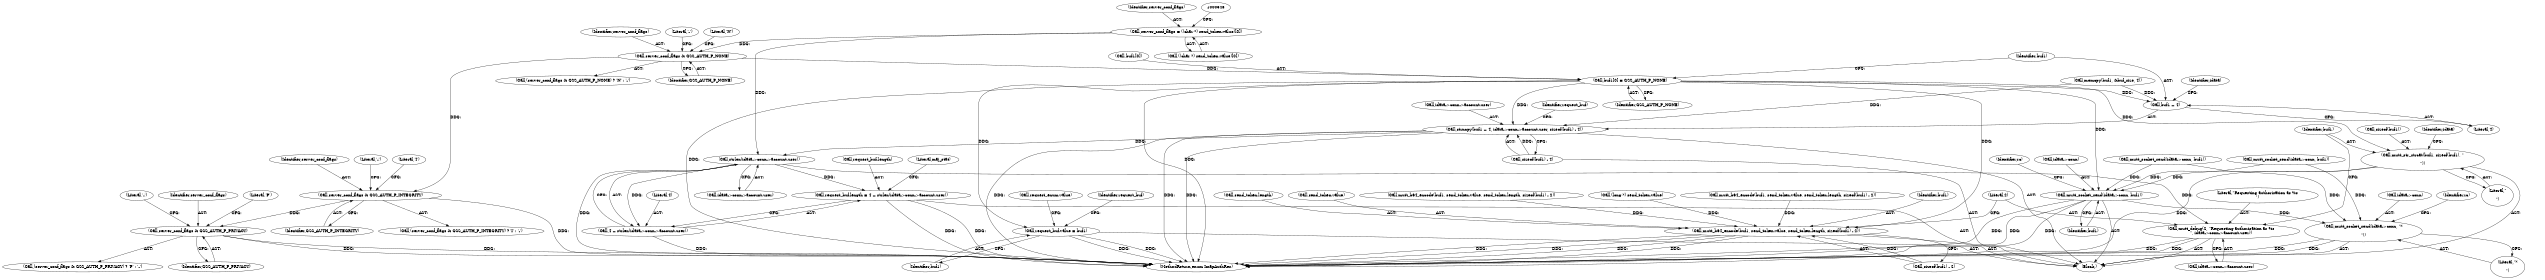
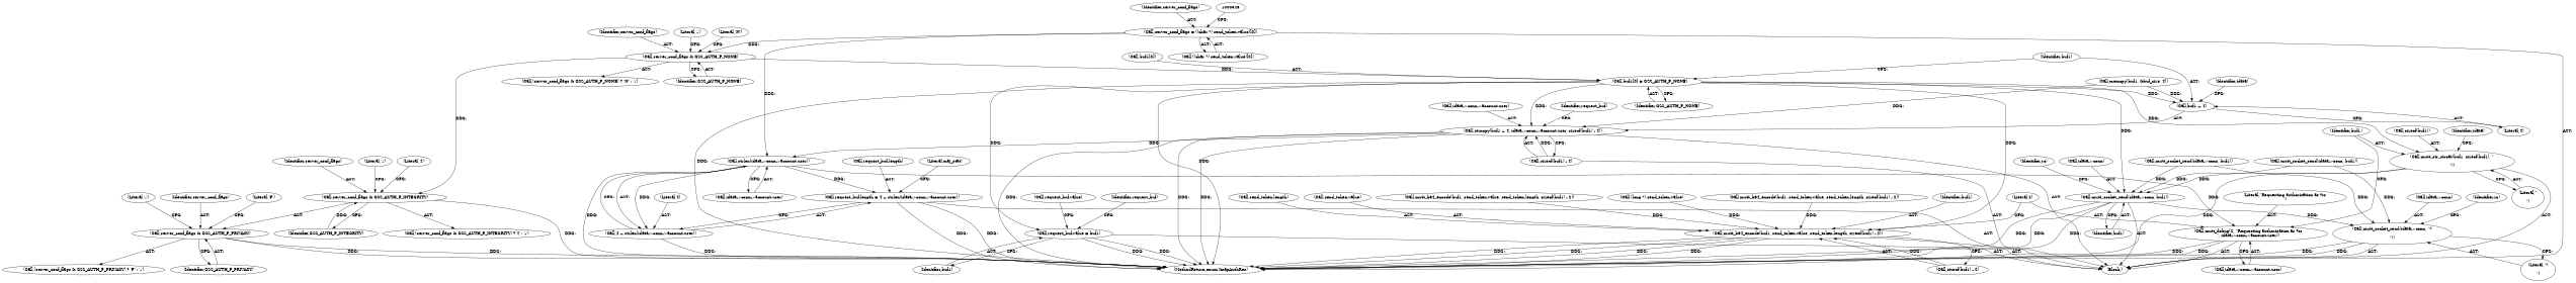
  digraph {
    n1 [label="(Call,server_conf_flags = ((char *) send_token.value)[0])"]
    n2 [label="(Call,server_conf_flags & GSS_AUTH_P_NONE)"]
    n3 [label="(Call,((char *) send_token.value)[0])"]
    n4 [label="(Block,)"]
    n5 [label="(Call,strlen(idata->conn->account.user))"]
    n6 [label="(Call,server_conf_flags & GSS_AUTH_P_INTEGRITY)"]
    n7 [label="(Call,buf1[0] = GSS_AUTH_P_NONE)"]
    n8 [label="(Call,(server_conf_flags & GSS_AUTH_P_NONE) ? 'N' : '-')"]
    n9 [label="(Identifier,GSS_AUTH_P_NONE)"]
    n10 [label="(MethodReturn,enum ImapAuthRes)"]
    n11 [label="(Call,server_conf_flags & GSS_AUTH_P_PRIVACY)"]
    n12 [label="(Identifier,GSS_AUTH_P_INTEGRITY)"]
    n13 [label="(Call,(server_conf_flags & GSS_AUTH_P_INTEGRITY) ? 'I' : '-')"]
    n14 [label="(Call,strncpy(buf1 + 4, idata->conn->account.user, sizeof(buf1) - 4))"]
    n15 [label="(Call,buf1 + 4)"]
    n16 [label="(Call,request_buf.value = buf1)"]
    n17 [label="(Call,mutt_b64_encode(buf1, send_token.value, send_token.length, sizeof(buf1) - 2))"]
    n18 [label="(Call,mutt_str_strcat(buf1, sizeof(buf1), \"\r\n\"))"]
    n19 [label="(Call,mutt_socket_send(idata->conn, buf1))"]
    n20 [label="(Identifier,GSS_AUTH_P_NONE)"]
    n21 [label="(Identifier,GSS_AUTH_P_PRIVACY)"]
    n22 [label="(Call,(server_conf_flags & GSS_AUTH_P_PRIVACY) ? 'P' : '-')"]
    n23 [label="(Call,sizeof(buf1) - 4)"]
    n24 [label="(Literal,4)"]
    n25 [label="(Identifier,buf1)"]
    n26 [label="(Call,sizeof(buf1) - 2)"]
    n27 [label="(Literal,\"\r\n\")"]
    n28 [label="(Call,mutt_socket_send(idata->conn, \"*\r\n\"))"]
    n29 [label="(Identifier,buf1)"]
    n30 [label="(Call,request_buf.length = 4 + strlen(idata->conn->account.user))"]
    n31 [label="(Call,4 + strlen(idata->conn->account.user))"]
    n32 [label="(Call,mutt_debug(2, \"Requesting authorisation as %s\n\", idata->conn->account.user))"]
    n33 [label="(Call,idata->conn->account.user)"]
    n34 [label="(Call,idata->conn->account.user)"]
    n35 [label="(Literal,\"*\r\n\")"]
    n36 [label="(Identifier,idata)"]
    n37 [label="(Literal,'-')"]
    n38 [label="(Call,request_buf.length)"]
    n39 [label="(Literal,4)"]
    n40 [label="(Literal,'I')"]
    n41 [label="(Call,buf1[0])"]
    n42 [label="(Call,memcpy(buf1, &buf_size, 4))"]
    n43 [label="(Identifier,buf1)"]
    n44 [label="(Literal,maj_stat)"]
    n45 [label="(Identifier,idata)"]
    n46 [label="(Identifier,server_conf_flags)"]
    n47 [label="(Identifier,server_conf_flags)"]
    n48 [label="(Call,mutt_b64_encode(buf1, send_token.value, send_token.length, sizeof(buf1) - 2))"]
    n49 [label="(Identifier,rc)"]
    n50 [label="(Call,mutt_socket_send(idata->conn, buf1))"]
    n51 [label="(Identifier,server_conf_flags)"]
-   n52 [label="(Call,request_enum.value)"]
+   n52 [label="(Call,request_buf.value)"]
    n53 [label="(Identifier,rc)"]
    n54 [label="(Call,(long *) send_token.value)"]
    n55 [label="(Call,mutt_socket_send(idata->conn, buf1))"]
    n56 [label="(Literal,2)"]
    n57 [label="(Identifier,request_buf)"]
    n58 [label="(Identifier,buf1)"]
    n59 [label="(Call,idata->conn)"]
    n60 [label="(Literal,'P')"]
    n61 [label="(Call,idata->conn->account.user)"]
    n62 [label="(Call,sizeof(buf1))"]
    n63 [label="(Call,mutt_b64_encode(buf1, send_token.value, send_token.length, sizeof(buf1) - 2))"]
    n64 [label="(Identifier,buf1)"]
    n65 [label="(Identifier,server_conf_flags)"]
    n66 [label="(Call,idata->conn)"]
    n67 [label="(Call,send_token.length)"]
    n68 [label="(Literal,'-')"]
    n69 [label="(Literal,'-')"]
    n70 [label="(Identifier,request_buf)"]
    n71 [label="(Literal,'N')"]
    n72 [label="(Literal,\"Requesting authorisation as %s\n\")"]
    n73 [label="(Call,send_token.value)"]
    1000548
    n1 -> n2 [label="DDG: "]
    n1 -> n3 [label="AST: "]
+   n1 -> n4 [label="AST: "]
    n1 -> n5 [label="DDG: "]
    n2 -> n6 [label="DDG: "]
    n2 -> n7 [label="DDG: "]
    n2 -> n8 [label="AST: "]
    n2 -> n9 [label="CFG: "]
    n3 -> n1 [label="AST: "]
    n5 -> n10 [label="DDG: "]
    n5 -> n30 [label="DDG: "]
    n5 -> n31 [label="AST: "]
    n5 -> n31 [label="DDG: "]
    n5 -> n32 [label="DDG: "]
    n5 -> n33 [label="CFG: "]
    n6 -> n10 [label="DDG: "]
-   n6 -> n11 [label="DDG: "]
+   n6 -> n11 [label="AST: "]
    n6 -> n12 [label="CFG: "]
    n6 -> n13 [label="AST: "]
    n7 -> n10 [label="DDG: "]
    n7 -> n10 [label="DDG: "]
    n7 -> n14 [label="DDG: "]
    n7 -> n15 [label="DDG: "]
    n7 -> n16 [label="DDG: "]
    n7 -> n17 [label="DDG: "]
    n7 -> n18 [label="DDG: "]
    n7 -> n19 [label="DDG: "]
    n7 -> n20 [label="CFG: "]
    n9 -> n2 [label="AST: "]
    n11 -> n10 [label="DDG: "]
    n11 -> n10 [label="DDG: "]
    n11 -> n21 [label="CFG: "]
    n11 -> n22 [label="AST: "]
-   n12 -> n6 [label="AST: "]
+   n12 -> n6 [label="DDG: "]
    n14 -> n4 [label="AST: "]
    n14 -> n5 [label="DDG: "]
    n14 -> n10 [label="DDG: "]
    n14 -> n10 [label="DDG: "]
    n14 -> n10 [label="DDG: "]
    n14 -> n23 [label="CFG: "]
    n15 -> n14 [label="AST: "]
    n15 -> n24 [label="CFG: "]
    n16 -> n4 [label="AST: "]
    n16 -> n10 [label="DDG: "]
    n16 -> n10 [label="DDG: "]
    n16 -> n25 [label="CFG: "]
    n17 -> n4 [label="AST: "]
    n17 -> n10 [label="DDG: "]
    n17 -> n10 [label="DDG: "]
    n17 -> n10 [label="DDG: "]
    n17 -> n10 [label="DDG: "]
    n17 -> n26 [label="CFG: "]
    n18 -> n4 [label="AST: "]
    n18 -> n10 [label="DDG: "]
    n18 -> n19 [label="DDG: "]
    n18 -> n27 [label="CFG: "]
    n19 -> n4 [label="AST: "]
    n19 -> n10 [label="DDG: "]
    n19 -> n10 [label="DDG: "]
    n19 -> n10 [label="DDG: "]
    n19 -> n28 [label="DDG: "]
    n19 -> n29 [label="CFG: "]
    n20 -> n7 [label="AST: "]
    n21 -> n11 [label="AST: "]
    n23 -> n4 [label="AST: "]
    n23 -> n14 [label="AST: "]
    n23 -> n14 [label="DDG: "]
    n24 -> n15 [label="AST: "]
    n25 -> n16 [label="AST: "]
    n26 -> n17 [label="AST: "]
    n26 -> n17 [label="DDG: "]
    n27 -> n18 [label="AST: "]
    n28 -> n4 [label="AST: "]
    n28 -> n10 [label="DDG: "]
    n28 -> n10 [label="DDG: "]
    n28 -> n35 [label="CFG: "]
    n29 -> n19 [label="AST: "]
    n30 -> n4 [label="AST: "]
    n30 -> n10 [label="DDG: "]
    n30 -> n10 [label="DDG: "]
    n30 -> n31 [label="CFG: "]
    n31 -> n5 [label="CFG: "]
    n31 -> n10 [label="DDG: "]
    n31 -> n30 [label="AST: "]
    n32 -> n4 [label="AST: "]
    n32 -> n10 [label="DDG: "]
    n32 -> n10 [label="DDG: "]
    n32 -> n34 [label="CFG: "]
    n33 -> n5 [label="AST: "]
    n34 -> n32 [label="AST: "]
    n35 -> n28 [label="AST: "]
    n36 -> n18 [label="CFG: "]
    n37 -> n11 [label="CFG: "]
    n38 -> n30 [label="AST: "]
    n39 -> n31 [label="AST: "]
    n40 -> n6 [label="CFG: "]
    n41 -> n7 [label="AST: "]
    n42 -> n14 [label="DDG: "]
    n42 -> n15 [label="DDG: "]
    n43 -> n18 [label="AST: "]
    n43 -> n32 [label="CFG: "]
    n44 -> n30 [label="CFG: "]
    n45 -> n15 [label="CFG: "]
    n46 -> n1 [label="AST: "]
    n47 -> n11 [label="AST: "]
    n48 -> n17 [label="DDG: "]
    n49 -> n19 [label="CFG: "]
    n50 -> n19 [label="DDG: "]
    n50 -> n28 [label="DDG: "]
    n51 -> n6 [label="AST: "]
    n52 -> n16 [label="CFG: "]
    n53 -> n28 [label="CFG: "]
    n54 -> n17 [label="DDG: "]
    n55 -> n19 [label="DDG: "]
    n55 -> n28 [label="DDG: "]
    n56 -> n17 [label="CFG: "]
    n56 -> n32 [label="AST: "]
    n57 -> n16 [label="CFG: "]
    n58 -> n7 [label="CFG: "]
    n58 -> n15 [label="AST: "]
    n59 -> n28 [label="AST: "]
    n60 -> n11 [label="CFG: "]
    n61 -> n14 [label="AST: "]
    n62 -> n18 [label="AST: "]
    n63 -> n17 [label="DDG: "]
    n64 -> n17 [label="AST: "]
    n65 -> n2 [label="AST: "]
    n66 -> n19 [label="AST: "]
    n67 -> n17 [label="AST: "]
    n68 -> n6 [label="CFG: "]
    n69 -> n2 [label="CFG: "]
    n70 -> n14 [label="CFG: "]
    n71 -> n2 [label="CFG: "]
    n72 -> n32 [label="AST: "]
    n73 -> n17 [label="AST: "]
    1000548 -> n1 [label="CFG: "]
  }
